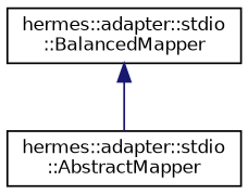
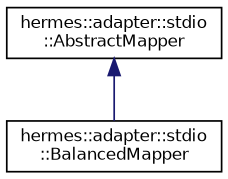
  digraph {
    rankdir=TB
    node [color=black fillcolor=white fontname=Helvetica fontsize=10 shape=record style=filled]
    n1 [height=0.2 label="hermes::adapter::stdio\l::AbstractMapper" width=0.4]
    n2 [height=0.2 label="hermes::adapter::stdio\l::BalancedMapper" width=0.4]
-   n2 -> n1 [color=midnightblue dir=back fontname=Helvetica fontsize=10 labelfontname=Helvetica labelfontsize=10 style=solid]
+   n1 -> n2 [color=midnightblue dir=back fontname=Helvetica fontsize=10 labelfontname=Helvetica labelfontsize=10 style=solid]
  }
